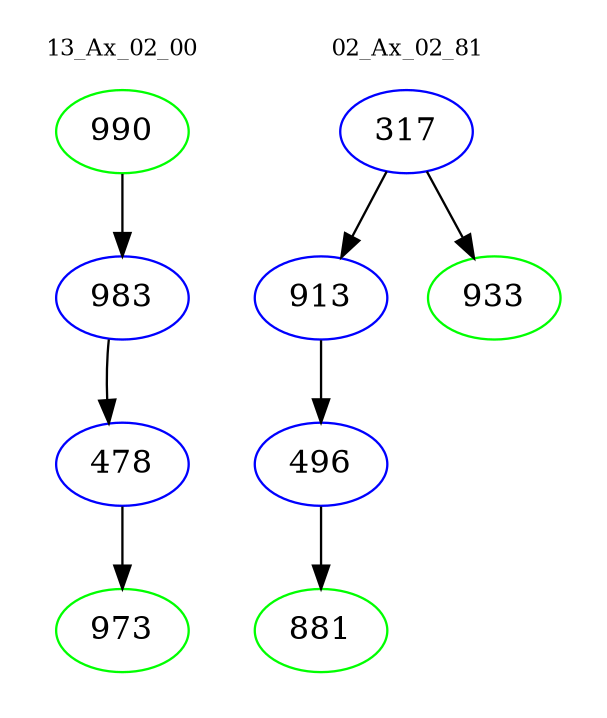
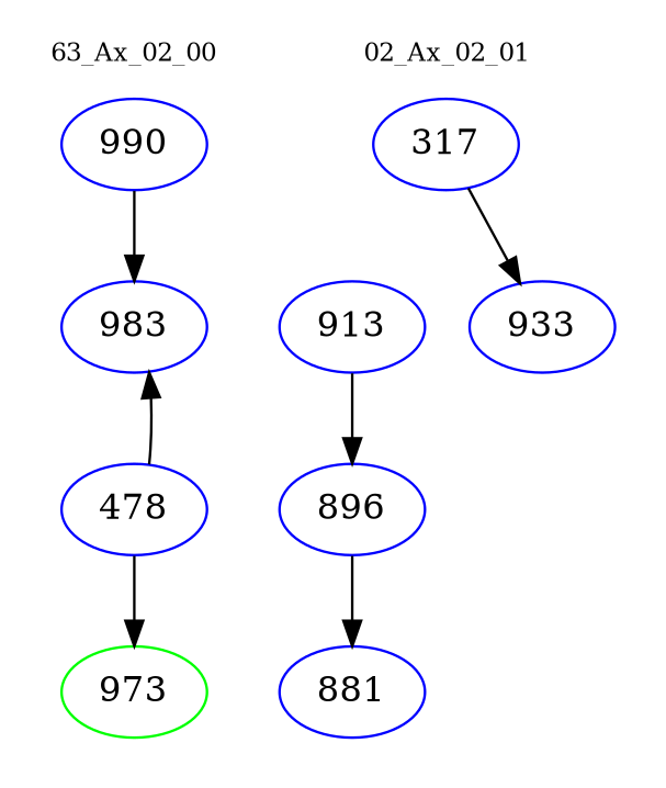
  digraph {
    node [color=blue]
    edge [color=black]
-   n1 [color=green label=990]
+   n1 [label=990]
    n2 [label=983]
    n3 [label=478]
    n4 [color=green label=973]
    n5 [label=317]
    n6 [label=913]
-   n7 [color=green label=933]
-   n8 [label=496]
-   n9 [color=green label=881]
+   n7 [label=933]
+   n8 [label=896]
+   n9 [label=881]
    subgraph cluster_1 {
      color=white
      fontsize=10
-     label="13_Ax_02_00"
+     label="63_Ax_02_00"
      n1
      n2
      n3
      n4
    }
    subgraph cluster_2 {
      color=white
      fontsize=10
-     label="02_Ax_02_81"
+     label="02_Ax_02_01"
      n5
      n6
      n7
      n8
      n9
    }
    n1 -> n2
-   n2 -> n3
+   n3 -> n2
    n3 -> n4
-   n5 -> n6
    n5 -> n7
    n6 -> n8
    n8 -> n9
  }
